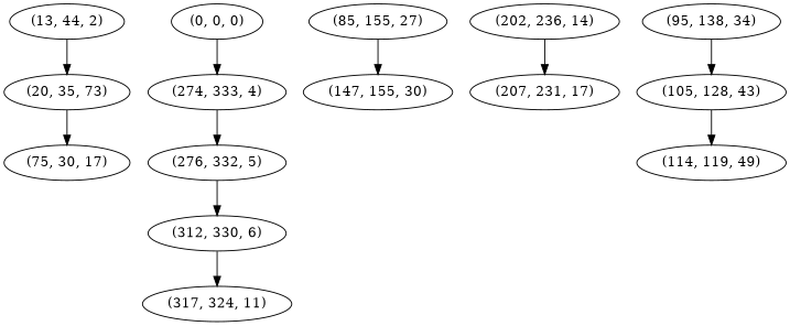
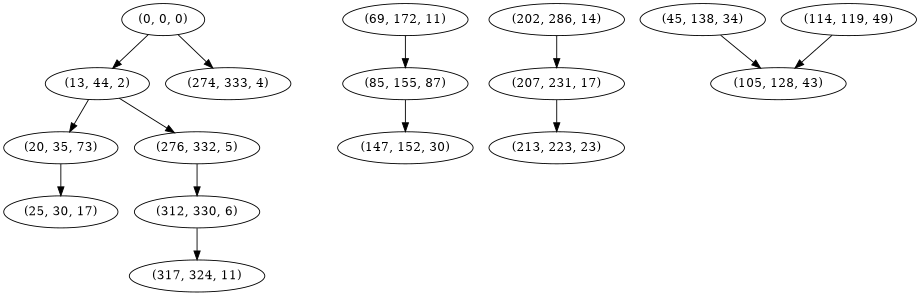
  digraph {
    fontname="DejaVu Serif"
    node [fontname="DejaVu Serif"]
    edge [fontname="DejaVu Serif"]
    n1 [label="(13, 44, 2)"]
    "(0, 0, 0)"
    "(274, 333, 4)"
    n4 [label="(20, 35, 73)"]
    "(276, 332, 5)"
-   "(25, 30, 17)" [label="(75, 30, 17)"]
-   "(85, 155, 27)"
-   "(202, 236, 14)"
+   "(25, 30, 17)"
+   "(69, 172, 11)"
+   "(85, 155, 27)" [label="(85, 155, 87)"]
+   "(202, 236, 14)" [label="(202, 286, 14)"]
    "(207, 231, 17)"
-   "(147, 152, 30)" [label="(147, 155, 30)"]
-   "(95, 138, 34)"
+   "(147, 152, 30)"
+   "(95, 138, 34)" [label="(45, 138, 34)"]
    "(105, 128, 43)"
    "(114, 119, 49)"
+   "(213, 223, 23)"
    "(312, 330, 6)"
    "(317, 324, 11)"
    n1 -> n4
+   "(0, 0, 0)" -> n1
    "(0, 0, 0)" -> "(274, 333, 4)"
-   "(274, 333, 4)" -> "(276, 332, 5)"
+   n1 -> "(276, 332, 5)"
    n4 -> "(25, 30, 17)"
    "(276, 332, 5)" -> "(312, 330, 6)"
+   "(69, 172, 11)" -> "(85, 155, 27)"
    "(85, 155, 27)" -> "(147, 152, 30)"
    "(202, 236, 14)" -> "(207, 231, 17)"
+   "(207, 231, 17)" -> "(213, 223, 23)"
    "(95, 138, 34)" -> "(105, 128, 43)"
-   "(105, 128, 43)" -> "(114, 119, 49)"
+   "(114, 119, 49)" -> "(105, 128, 43)"
    "(312, 330, 6)" -> "(317, 324, 11)"
  }
